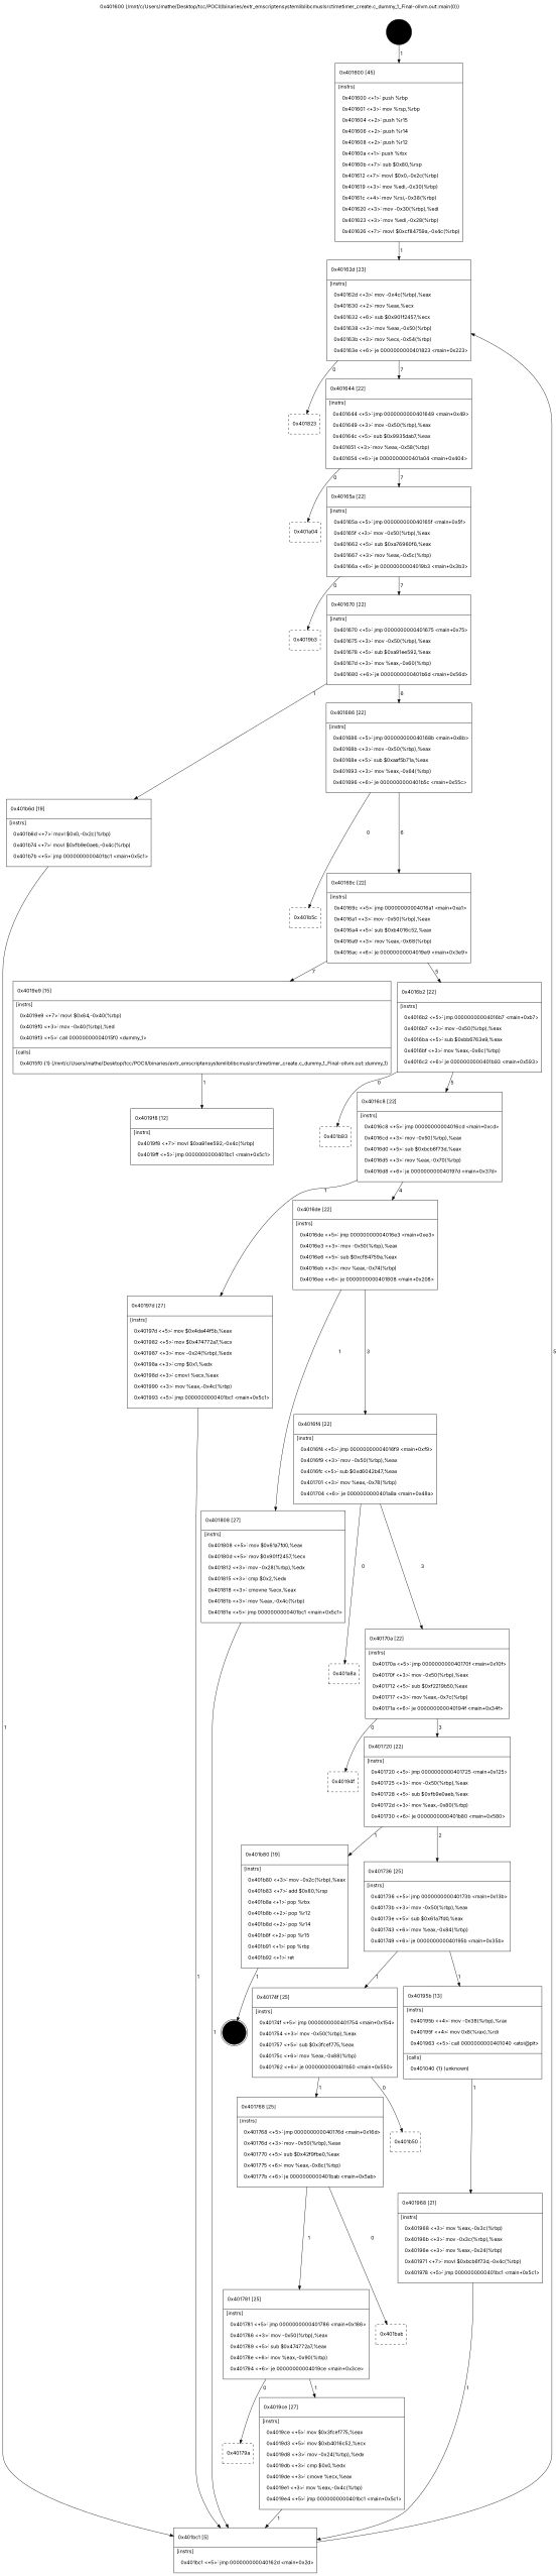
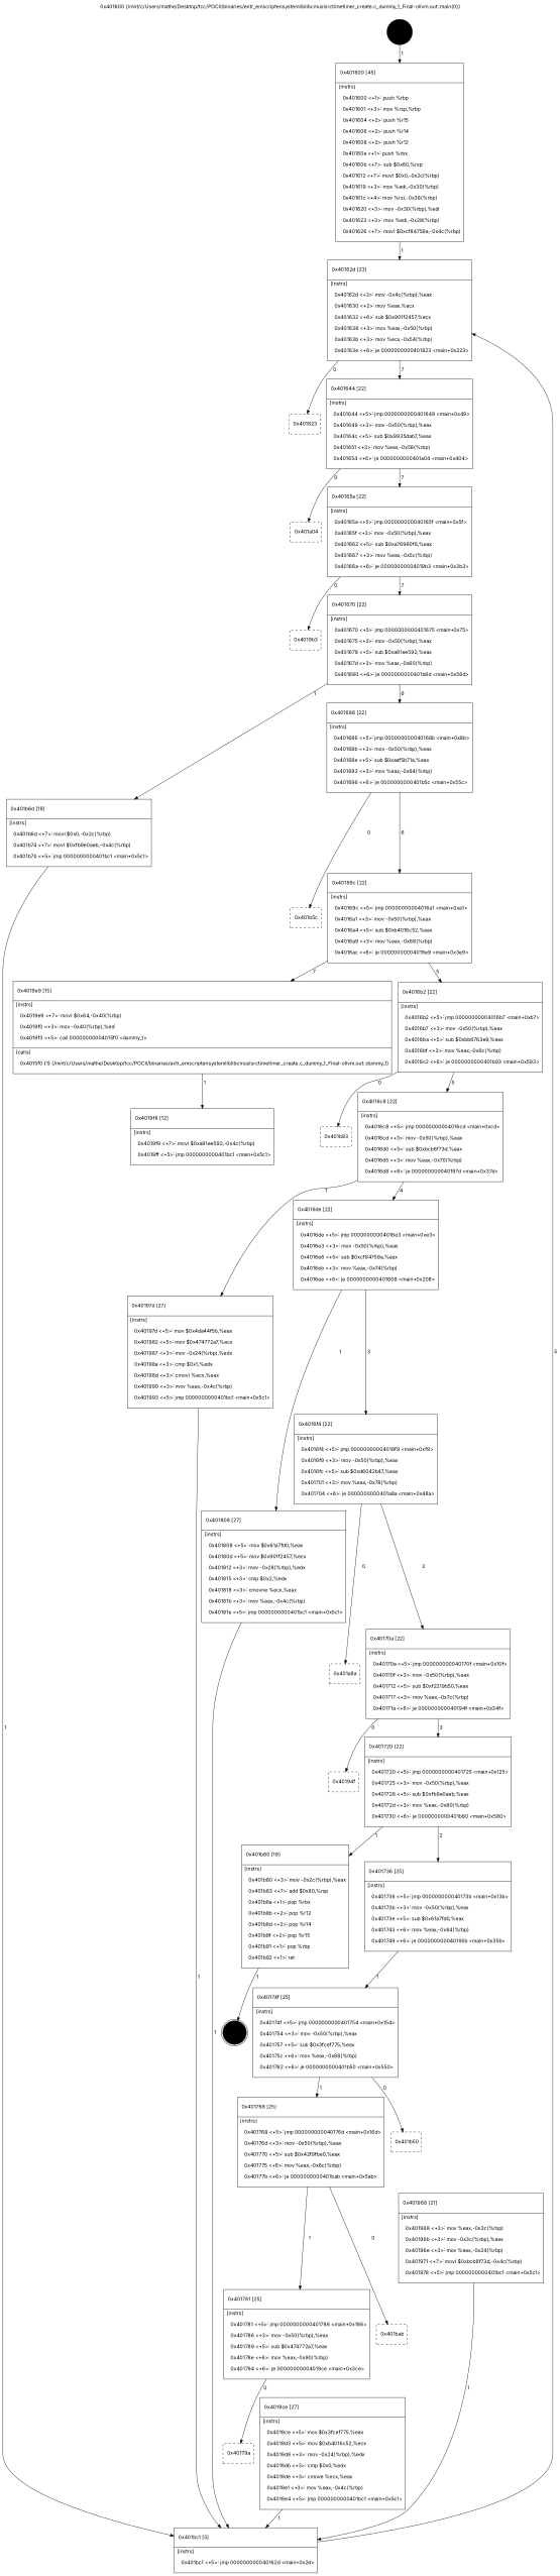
  digraph {
    fontname=Inter
    label="0x401600 (/mnt/c/Users/mathe/Desktop/tcc/POCII/binaries/extr_emscriptensystemliblibcmuslsrctimetimer_create.c_dummy_1_Final-ollvm.out::main(0))"
    labelloc=t
    node [fontname=Inter shape=record]
    edge [fontname=Inter]
    Entry [fillcolor=black height=0.3 shape=circle style=filled width=0.3]
    n2 [label="{\n     0x401600 [45]\l\n     | [instrs]\l\n     &nbsp;&nbsp;0x401600 \<+1\>: push %rbp\l\n     &nbsp;&nbsp;0x401601 \<+3\>: mov %rsp,%rbp\l\n     &nbsp;&nbsp;0x401604 \<+2\>: push %r15\l\n     &nbsp;&nbsp;0x401606 \<+2\>: push %r14\l\n     &nbsp;&nbsp;0x401608 \<+2\>: push %r12\l\n     &nbsp;&nbsp;0x40160a \<+1\>: push %rbx\l\n     &nbsp;&nbsp;0x40160b \<+7\>: sub $0x80,%rsp\l\n     &nbsp;&nbsp;0x401612 \<+7\>: movl $0x0,-0x2c(%rbp)\l\n     &nbsp;&nbsp;0x401619 \<+3\>: mov %edi,-0x30(%rbp)\l\n     &nbsp;&nbsp;0x40161c \<+4\>: mov %rsi,-0x38(%rbp)\l\n     &nbsp;&nbsp;0x401620 \<+3\>: mov -0x30(%rbp),%edi\l\n     &nbsp;&nbsp;0x401623 \<+3\>: mov %edi,-0x28(%rbp)\l\n     &nbsp;&nbsp;0x401626 \<+7\>: movl $0xcf84759a,-0x4c(%rbp)\l\n  }"]
    n3 [label="{\n     0x40162d [23]\l\n     | [instrs]\l\n     &nbsp;&nbsp;0x40162d \<+3\>: mov -0x4c(%rbp),%eax\l\n     &nbsp;&nbsp;0x401630 \<+2\>: mov %eax,%ecx\l\n     &nbsp;&nbsp;0x401632 \<+6\>: sub $0x901f2457,%ecx\l\n     &nbsp;&nbsp;0x401638 \<+3\>: mov %eax,-0x50(%rbp)\l\n     &nbsp;&nbsp;0x40163b \<+3\>: mov %ecx,-0x54(%rbp)\l\n     &nbsp;&nbsp;0x40163e \<+6\>: je 0000000000401823 \<main+0x223\>\l\n  }"]
    n4 [label="{\n     0x401823\l\n  }" style=dashed]
    n5 [label="{\n     0x401644 [22]\l\n     | [instrs]\l\n     &nbsp;&nbsp;0x401644 \<+5\>: jmp 0000000000401649 \<main+0x49\>\l\n     &nbsp;&nbsp;0x401649 \<+3\>: mov -0x50(%rbp),%eax\l\n     &nbsp;&nbsp;0x40164c \<+5\>: sub $0x9935dab7,%eax\l\n     &nbsp;&nbsp;0x401651 \<+3\>: mov %eax,-0x58(%rbp)\l\n     &nbsp;&nbsp;0x401654 \<+6\>: je 0000000000401a04 \<main+0x404\>\l\n  }"]
    n6 [label="{\n     0x401a04\l\n  }" style=dashed]
    n7 [label="{\n     0x40165a [22]\l\n     | [instrs]\l\n     &nbsp;&nbsp;0x40165a \<+5\>: jmp 000000000040165f \<main+0x5f\>\l\n     &nbsp;&nbsp;0x40165f \<+3\>: mov -0x50(%rbp),%eax\l\n     &nbsp;&nbsp;0x401662 \<+5\>: sub $0xa76960f6,%eax\l\n     &nbsp;&nbsp;0x401667 \<+3\>: mov %eax,-0x5c(%rbp)\l\n     &nbsp;&nbsp;0x40166a \<+6\>: je 00000000004019b3 \<main+0x3b3\>\l\n  }"]
    n8 [label="{\n     0x4019b3\l\n  }" style=dashed]
    n9 [label="{\n     0x401670 [22]\l\n     | [instrs]\l\n     &nbsp;&nbsp;0x401670 \<+5\>: jmp 0000000000401675 \<main+0x75\>\l\n     &nbsp;&nbsp;0x401675 \<+3\>: mov -0x50(%rbp),%eax\l\n     &nbsp;&nbsp;0x401678 \<+5\>: sub $0xa91ee592,%eax\l\n     &nbsp;&nbsp;0x40167d \<+3\>: mov %eax,-0x60(%rbp)\l\n     &nbsp;&nbsp;0x401680 \<+6\>: je 0000000000401b6d \<main+0x56d\>\l\n  }"]
    Exit [fillcolor=black height=0.3 peripheries=2 shape=circle style=filled width=0.3]
    n11 [label="{\n     0x401b6d [19]\l\n     | [instrs]\l\n     &nbsp;&nbsp;0x401b6d \<+7\>: movl $0x0,-0x2c(%rbp)\l\n     &nbsp;&nbsp;0x401b74 \<+7\>: movl $0xfb9e0aeb,-0x4c(%rbp)\l\n     &nbsp;&nbsp;0x401b7b \<+5\>: jmp 0000000000401bc1 \<main+0x5c1\>\l\n  }"]
    n12 [label="{\n     0x401686 [22]\l\n     | [instrs]\l\n     &nbsp;&nbsp;0x401686 \<+5\>: jmp 000000000040168b \<main+0x8b\>\l\n     &nbsp;&nbsp;0x40168b \<+3\>: mov -0x50(%rbp),%eax\l\n     &nbsp;&nbsp;0x40168e \<+5\>: sub $0xaaf5b71a,%eax\l\n     &nbsp;&nbsp;0x401693 \<+3\>: mov %eax,-0x64(%rbp)\l\n     &nbsp;&nbsp;0x401696 \<+6\>: je 0000000000401b5c \<main+0x55c\>\l\n  }"]
    n13 [label="{\n     0x4019f8 [12]\l\n     | [instrs]\l\n     &nbsp;&nbsp;0x4019f8 \<+7\>: movl $0xa91ee592,-0x4c(%rbp)\l\n     &nbsp;&nbsp;0x4019ff \<+5\>: jmp 0000000000401bc1 \<main+0x5c1\>\l\n  }"]
    n14 [label="{\n     0x401bc1 [5]\l\n     | [instrs]\l\n     &nbsp;&nbsp;0x401bc1 \<+5\>: jmp 000000000040162d \<main+0x2d\>\l\n  }"]
    n15 [label="{\n     0x401b5c\l\n  }" style=dashed]
    n16 [label="{\n     0x40169c [22]\l\n     | [instrs]\l\n     &nbsp;&nbsp;0x40169c \<+5\>: jmp 00000000004016a1 \<main+0xa1\>\l\n     &nbsp;&nbsp;0x4016a1 \<+3\>: mov -0x50(%rbp),%eax\l\n     &nbsp;&nbsp;0x4016a4 \<+5\>: sub $0xb4016c52,%eax\l\n     &nbsp;&nbsp;0x4016a9 \<+3\>: mov %eax,-0x68(%rbp)\l\n     &nbsp;&nbsp;0x4016ac \<+6\>: je 00000000004019e9 \<main+0x3e9\>\l\n  }"]
    n17 [label="{\n     0x40179a\l\n  }" style=dashed]
    n18 [label="{\n     0x4019e9 [15]\l\n     | [instrs]\l\n     &nbsp;&nbsp;0x4019e9 \<+7\>: movl $0x64,-0x40(%rbp)\l\n     &nbsp;&nbsp;0x4019f0 \<+3\>: mov -0x40(%rbp),%edi\l\n     &nbsp;&nbsp;0x4019f3 \<+5\>: call 00000000004015f0 \<dummy_1\>\l\n     | [calls]\l\n     &nbsp;&nbsp;0x4015f0 \{1\} (/mnt/c/Users/mathe/Desktop/tcc/POCII/binaries/extr_emscriptensystemliblibcmuslsrctimetimer_create.c_dummy_1_Final-ollvm.out::dummy_1)\l\n  }"]
    n19 [label="{\n     0x4016b2 [22]\l\n     | [instrs]\l\n     &nbsp;&nbsp;0x4016b2 \<+5\>: jmp 00000000004016b7 \<main+0xb7\>\l\n     &nbsp;&nbsp;0x4016b7 \<+3\>: mov -0x50(%rbp),%eax\l\n     &nbsp;&nbsp;0x4016ba \<+5\>: sub $0xbb6763e9,%eax\l\n     &nbsp;&nbsp;0x4016bf \<+3\>: mov %eax,-0x6c(%rbp)\l\n     &nbsp;&nbsp;0x4016c2 \<+6\>: je 0000000000401b93 \<main+0x593\>\l\n  }"]
    n20 [label="{\n     0x4019ce [27]\l\n     | [instrs]\l\n     &nbsp;&nbsp;0x4019ce \<+5\>: mov $0x3fcef775,%eax\l\n     &nbsp;&nbsp;0x4019d3 \<+5\>: mov $0xb4016c52,%ecx\l\n     &nbsp;&nbsp;0x4019d8 \<+3\>: mov -0x24(%rbp),%edx\l\n     &nbsp;&nbsp;0x4019db \<+3\>: cmp $0x0,%edx\l\n     &nbsp;&nbsp;0x4019de \<+3\>: cmove %ecx,%eax\l\n     &nbsp;&nbsp;0x4019e1 \<+3\>: mov %eax,-0x4c(%rbp)\l\n     &nbsp;&nbsp;0x4019e4 \<+5\>: jmp 0000000000401bc1 \<main+0x5c1\>\l\n  }"]
    n21 [label="{\n     0x401b93\l\n  }" style=dashed]
    n22 [label="{\n     0x4016c8 [22]\l\n     | [instrs]\l\n     &nbsp;&nbsp;0x4016c8 \<+5\>: jmp 00000000004016cd \<main+0xcd\>\l\n     &nbsp;&nbsp;0x4016cd \<+3\>: mov -0x50(%rbp),%eax\l\n     &nbsp;&nbsp;0x4016d0 \<+5\>: sub $0xbcb6f73d,%eax\l\n     &nbsp;&nbsp;0x4016d5 \<+3\>: mov %eax,-0x70(%rbp)\l\n     &nbsp;&nbsp;0x4016d8 \<+6\>: je 000000000040197d \<main+0x37d\>\l\n  }"]
    n23 [label="{\n     0x401781 [25]\l\n     | [instrs]\l\n     &nbsp;&nbsp;0x401781 \<+5\>: jmp 0000000000401786 \<main+0x186\>\l\n     &nbsp;&nbsp;0x401786 \<+3\>: mov -0x50(%rbp),%eax\l\n     &nbsp;&nbsp;0x401789 \<+5\>: sub $0x474772a7,%eax\l\n     &nbsp;&nbsp;0x40178e \<+6\>: mov %eax,-0x90(%rbp)\l\n     &nbsp;&nbsp;0x401794 \<+6\>: je 00000000004019ce \<main+0x3ce\>\l\n  }"]
    n24 [label="{\n     0x40197d [27]\l\n     | [instrs]\l\n     &nbsp;&nbsp;0x40197d \<+5\>: mov $0x4da44f5b,%eax\l\n     &nbsp;&nbsp;0x401982 \<+5\>: mov $0x474772a7,%ecx\l\n     &nbsp;&nbsp;0x401987 \<+3\>: mov -0x24(%rbp),%edx\l\n     &nbsp;&nbsp;0x40198a \<+3\>: cmp $0x1,%edx\l\n     &nbsp;&nbsp;0x40198d \<+3\>: cmovl %ecx,%eax\l\n     &nbsp;&nbsp;0x401990 \<+3\>: mov %eax,-0x4c(%rbp)\l\n     &nbsp;&nbsp;0x401993 \<+5\>: jmp 0000000000401bc1 \<main+0x5c1\>\l\n  }"]
    n25 [label="{\n     0x4016de [22]\l\n     | [instrs]\l\n     &nbsp;&nbsp;0x4016de \<+5\>: jmp 00000000004016e3 \<main+0xe3\>\l\n     &nbsp;&nbsp;0x4016e3 \<+3\>: mov -0x50(%rbp),%eax\l\n     &nbsp;&nbsp;0x4016e6 \<+5\>: sub $0xcf84759a,%eax\l\n     &nbsp;&nbsp;0x4016eb \<+3\>: mov %eax,-0x74(%rbp)\l\n     &nbsp;&nbsp;0x4016ee \<+6\>: je 0000000000401808 \<main+0x208\>\l\n  }"]
    n26 [label="{\n     0x401bab\l\n  }" style=dashed]
    n27 [label="{\n     0x401808 [27]\l\n     | [instrs]\l\n     &nbsp;&nbsp;0x401808 \<+5\>: mov $0x61a7fd0,%eax\l\n     &nbsp;&nbsp;0x40180d \<+5\>: mov $0x901f2457,%ecx\l\n     &nbsp;&nbsp;0x401812 \<+3\>: mov -0x28(%rbp),%edx\l\n     &nbsp;&nbsp;0x401815 \<+3\>: cmp $0x2,%edx\l\n     &nbsp;&nbsp;0x401818 \<+3\>: cmovne %ecx,%eax\l\n     &nbsp;&nbsp;0x40181b \<+3\>: mov %eax,-0x4c(%rbp)\l\n     &nbsp;&nbsp;0x40181e \<+5\>: jmp 0000000000401bc1 \<main+0x5c1\>\l\n  }"]
    n28 [label="{\n     0x4016f4 [22]\l\n     | [instrs]\l\n     &nbsp;&nbsp;0x4016f4 \<+5\>: jmp 00000000004016f9 \<main+0xf9\>\l\n     &nbsp;&nbsp;0x4016f9 \<+3\>: mov -0x50(%rbp),%eax\l\n     &nbsp;&nbsp;0x4016fc \<+5\>: sub $0xd6042b47,%eax\l\n     &nbsp;&nbsp;0x401701 \<+3\>: mov %eax,-0x78(%rbp)\l\n     &nbsp;&nbsp;0x401704 \<+6\>: je 0000000000401a8a \<main+0x48a\>\l\n  }"]
    n29 [label="{\n     0x401768 [25]\l\n     | [instrs]\l\n     &nbsp;&nbsp;0x401768 \<+5\>: jmp 000000000040176d \<main+0x16d\>\l\n     &nbsp;&nbsp;0x40176d \<+3\>: mov -0x50(%rbp),%eax\l\n     &nbsp;&nbsp;0x401770 \<+5\>: sub $0x42f9fbe0,%eax\l\n     &nbsp;&nbsp;0x401775 \<+6\>: mov %eax,-0x8c(%rbp)\l\n     &nbsp;&nbsp;0x40177b \<+6\>: je 0000000000401bab \<main+0x5ab\>\l\n  }"]
    n30 [label="{\n     0x401a8a\l\n  }" style=dashed]
    n31 [label="{\n     0x40170a [22]\l\n     | [instrs]\l\n     &nbsp;&nbsp;0x40170a \<+5\>: jmp 000000000040170f \<main+0x10f\>\l\n     &nbsp;&nbsp;0x40170f \<+3\>: mov -0x50(%rbp),%eax\l\n     &nbsp;&nbsp;0x401712 \<+5\>: sub $0xf2219b50,%eax\l\n     &nbsp;&nbsp;0x401717 \<+3\>: mov %eax,-0x7c(%rbp)\l\n     &nbsp;&nbsp;0x40171a \<+6\>: je 000000000040194f \<main+0x34f\>\l\n  }"]
    n32 [label="{\n     0x401b50\l\n  }" style=dashed]
    n33 [label="{\n     0x40194f\l\n  }" style=dashed]
    n34 [label="{\n     0x401720 [22]\l\n     | [instrs]\l\n     &nbsp;&nbsp;0x401720 \<+5\>: jmp 0000000000401725 \<main+0x125\>\l\n     &nbsp;&nbsp;0x401725 \<+3\>: mov -0x50(%rbp),%eax\l\n     &nbsp;&nbsp;0x401728 \<+5\>: sub $0xfb9e0aeb,%eax\l\n     &nbsp;&nbsp;0x40172d \<+3\>: mov %eax,-0x80(%rbp)\l\n     &nbsp;&nbsp;0x401730 \<+6\>: je 0000000000401b80 \<main+0x580\>\l\n  }"]
    n35 [label="{\n     0x401968 [21]\l\n     | [instrs]\l\n     &nbsp;&nbsp;0x401968 \<+3\>: mov %eax,-0x3c(%rbp)\l\n     &nbsp;&nbsp;0x40196b \<+3\>: mov -0x3c(%rbp),%eax\l\n     &nbsp;&nbsp;0x40196e \<+3\>: mov %eax,-0x24(%rbp)\l\n     &nbsp;&nbsp;0x401971 \<+7\>: movl $0xbcb6f73d,-0x4c(%rbp)\l\n     &nbsp;&nbsp;0x401978 \<+5\>: jmp 0000000000401bc1 \<main+0x5c1\>\l\n  }"]
    n36 [label="{\n     0x401b80 [19]\l\n     | [instrs]\l\n     &nbsp;&nbsp;0x401b80 \<+3\>: mov -0x2c(%rbp),%eax\l\n     &nbsp;&nbsp;0x401b83 \<+7\>: add $0x80,%rsp\l\n     &nbsp;&nbsp;0x401b8a \<+1\>: pop %rbx\l\n     &nbsp;&nbsp;0x401b8b \<+2\>: pop %r12\l\n     &nbsp;&nbsp;0x401b8d \<+2\>: pop %r14\l\n     &nbsp;&nbsp;0x401b8f \<+2\>: pop %r15\l\n     &nbsp;&nbsp;0x401b91 \<+1\>: pop %rbp\l\n     &nbsp;&nbsp;0x401b92 \<+1\>: ret\l\n  }"]
    n37 [label="{\n     0x401736 [25]\l\n     | [instrs]\l\n     &nbsp;&nbsp;0x401736 \<+5\>: jmp 000000000040173b \<main+0x13b\>\l\n     &nbsp;&nbsp;0x40173b \<+3\>: mov -0x50(%rbp),%eax\l\n     &nbsp;&nbsp;0x40173e \<+5\>: sub $0x61a7fd0,%eax\l\n     &nbsp;&nbsp;0x401743 \<+6\>: mov %eax,-0x84(%rbp)\l\n     &nbsp;&nbsp;0x401749 \<+6\>: je 000000000040195b \<main+0x35b\>\l\n  }"]
    n38 [label="{\n     0x40174f [25]\l\n     | [instrs]\l\n     &nbsp;&nbsp;0x40174f \<+5\>: jmp 0000000000401754 \<main+0x154\>\l\n     &nbsp;&nbsp;0x401754 \<+3\>: mov -0x50(%rbp),%eax\l\n     &nbsp;&nbsp;0x401757 \<+5\>: sub $0x3fcef775,%eax\l\n     &nbsp;&nbsp;0x40175c \<+6\>: mov %eax,-0x88(%rbp)\l\n     &nbsp;&nbsp;0x401762 \<+6\>: je 0000000000401b50 \<main+0x550\>\l\n  }"]
-   n39 [label="{\n     0x40195b [13]\l\n     | [instrs]\l\n     &nbsp;&nbsp;0x40195b \<+4\>: mov -0x38(%rbp),%rax\l\n     &nbsp;&nbsp;0x40195f \<+4\>: mov 0x8(%rax),%rdi\l\n     &nbsp;&nbsp;0x401963 \<+5\>: call 0000000000401040 \<atoi@plt\>\l\n     | [calls]\l\n     &nbsp;&nbsp;0x401040 \{1\} (unknown)\l\n  }"]
    Entry -> n2 [label=" 1"]
    n2 -> n3 [label=" 1"]
    n3 -> n4 [label=" 0"]
    n3 -> n5 [label=" 7"]
    n5 -> n6 [label=" 0"]
    n5 -> n7 [label=" 7"]
    n7 -> n8 [label=" 0"]
    n7 -> n9 [label=" 7"]
    n9 -> n11 [label=" 1"]
    n9 -> n12 [label=" 6"]
    n11 -> n14 [label=" 1"]
    n12 -> n15 [label=" 0"]
    n12 -> n16 [label=" 6"]
    n14 -> n3 [label=" 5"]
    n16 -> n18 [label=" 7"]
    n16 -> n19 [label=" 5"]
    n18 -> n13 [label=" 1"]
    n19 -> n21 [label=" 0"]
    n19 -> n22 [label=" 5"]
    n20 -> n14 [label=" 1"]
    n22 -> n24 [label=" 1"]
    n22 -> n25 [label=" 4"]
    n23 -> n17 [label=" 0"]
-   n23 -> n20 [label=" 1"]
    n24 -> n14 [label=" 1"]
    n25 -> n27 [label=" 1"]
    n25 -> n28 [label=" 3"]
    n27 -> n14 [label=" 1"]
    n28 -> n30 [label=" 0"]
    n28 -> n31 [label=" 3"]
    n29 -> n23 [label=" 1"]
    n29 -> n26 [label=" 0"]
    n31 -> n33 [label=" 0"]
    n31 -> n34 [label=" 3"]
    n34 -> n36 [label=" 1"]
    n34 -> n37 [label=" 2"]
    n35 -> n14 [label=" 1"]
    n36 -> Exit [label=" 1"]
    n37 -> n38 [label=" 1"]
-   n37 -> n39 [label=" 1"]
    n38 -> n29 [label=" 1"]
    n38 -> n32 [label=" 0"]
-   n39 -> n35 [label=" 1"]
  }
